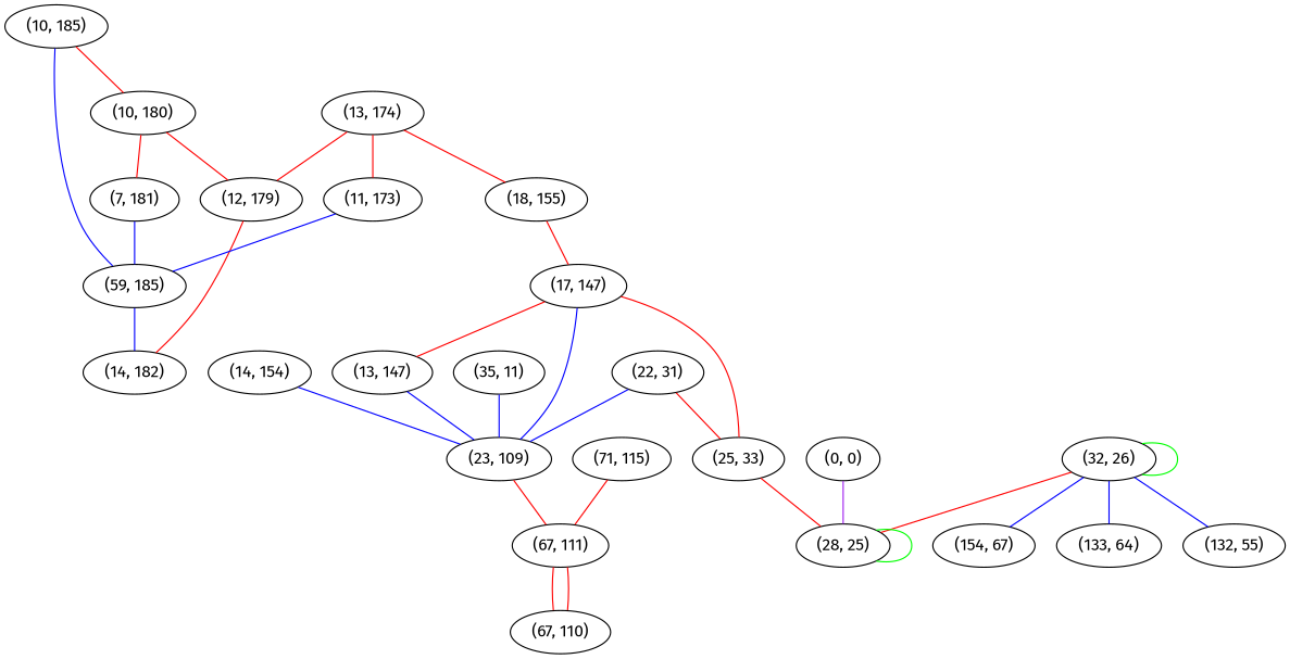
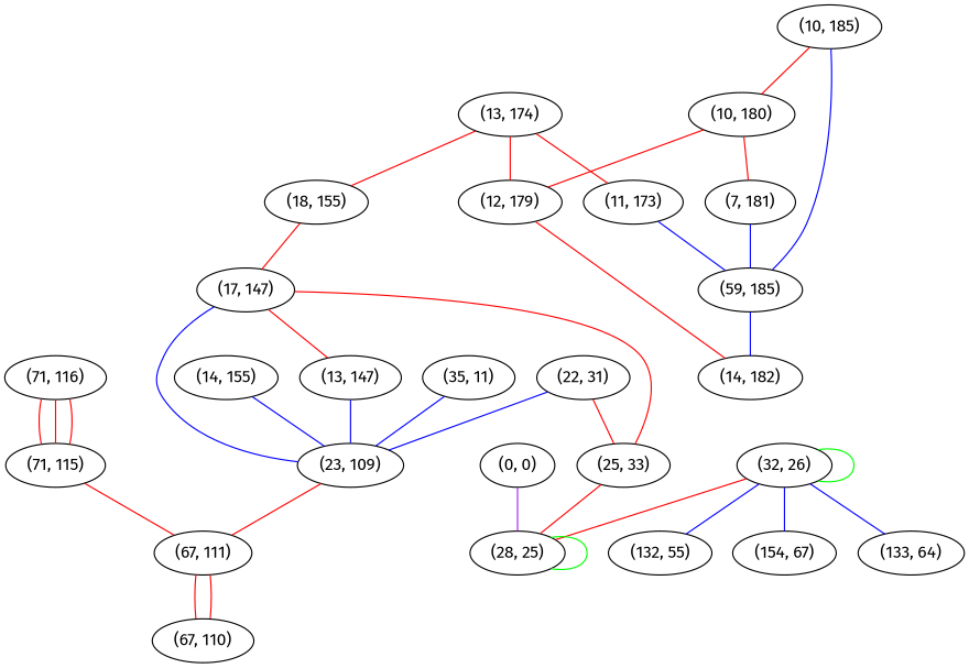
  graph {
    fontname="Fira Sans"
    node [fontname="Fira Sans"]
    edge [color=red fontname="Fira Sans" weight=1]
+   "(71, 116)"
    "(71, 115)"
    "(67, 111)"
    "(32, 26)"
    "(132, 55)"
    "(154, 67)"
    "(133, 64)"
    "(28, 25)"
    "(13, 174)"
    "(18, 155)"
    "(12, 179)"
    "(11, 173)"
    "(17, 147)"
    "(14, 182)"
    "(59, 185)"
    "(10, 185)"
    "(10, 180)"
    "(7, 181)"
    "(67, 110)"
    "(0, 0)"
    "(22, 31)"
    "(23, 109)"
    "(25, 33)"
-   "(14, 155)" [label="(14, 154)"]
+   "(14, 155)"
    "(13, 147)"
    "(35, 11)"
+   "(71, 116)" -- "(71, 115)"
+   "(71, 116)" -- "(71, 115)"
+   "(71, 116)" -- "(71, 115)"
    "(71, 115)" -- "(67, 111)"
    "(67, 111)" -- "(67, 110)"
    "(67, 111)" -- "(67, 110)"
    "(32, 26)" -- "(32, 26)" [color=green weight=2]
    "(32, 26)" -- "(132, 55)" [color=blue weight=3]
    "(32, 26)" -- "(154, 67)" [color=blue weight=3]
    "(32, 26)" -- "(133, 64)" [color=blue weight=3]
    "(32, 26)" -- "(28, 25)"
    "(28, 25)" -- "(28, 25)" [color=green weight=2]
    "(13, 174)" -- "(18, 155)"
    "(13, 174)" -- "(12, 179)"
    "(13, 174)" -- "(11, 173)"
    "(18, 155)" -- "(17, 147)"
    "(12, 179)" -- "(14, 182)"
    "(11, 173)" -- "(59, 185)" [color=blue weight=3]
    "(17, 147)" -- "(23, 109)" [color=blue weight=3]
    "(17, 147)" -- "(25, 33)"
    "(17, 147)" -- "(13, 147)"
    "(59, 185)" -- "(14, 182)" [color=blue weight=3]
    "(10, 185)" -- "(59, 185)" [color=blue weight=3]
    "(10, 185)" -- "(10, 180)"
    "(10, 180)" -- "(12, 179)"
    "(10, 180)" -- "(7, 181)"
    "(7, 181)" -- "(59, 185)" [color=blue weight=3]
    "(0, 0)" -- "(28, 25)" [color=purple weight=4]
    "(22, 31)" -- "(23, 109)" [color=blue weight=3]
    "(22, 31)" -- "(25, 33)"
    "(23, 109)" -- "(67, 111)"
    "(25, 33)" -- "(28, 25)"
    "(14, 155)" -- "(23, 109)" [color=blue weight=3]
    "(13, 147)" -- "(23, 109)" [color=blue weight=3]
    "(35, 11)" -- "(23, 109)" [color=blue weight=3]
  }
